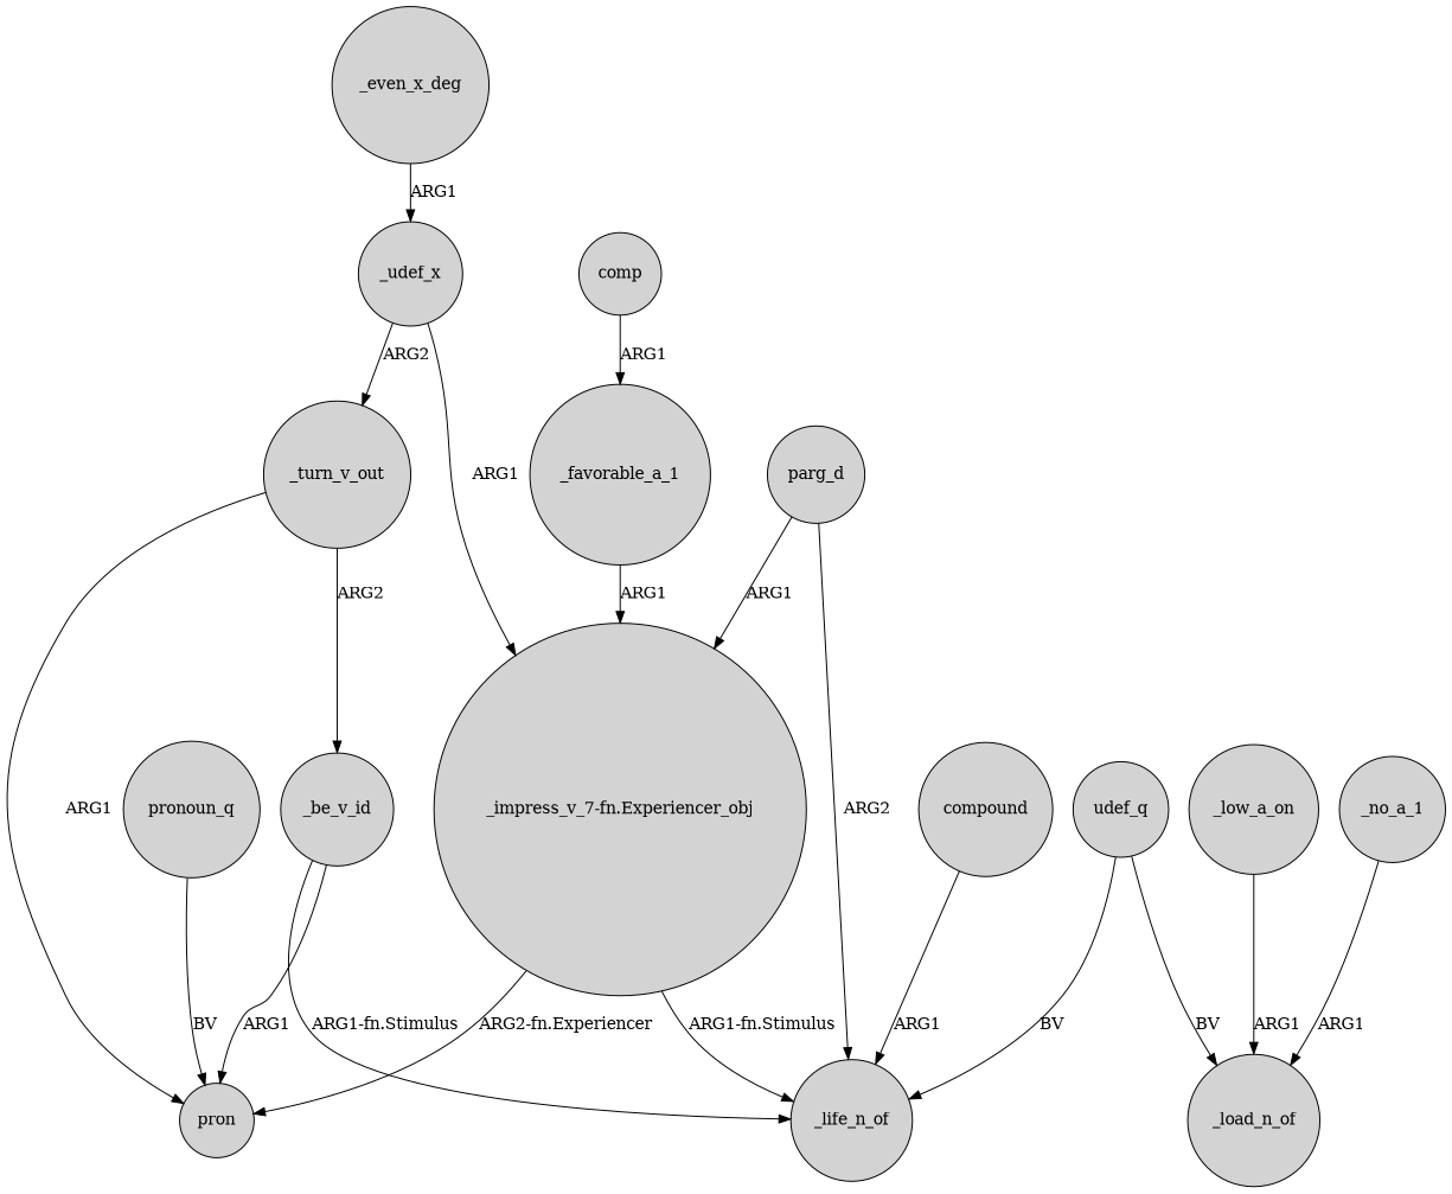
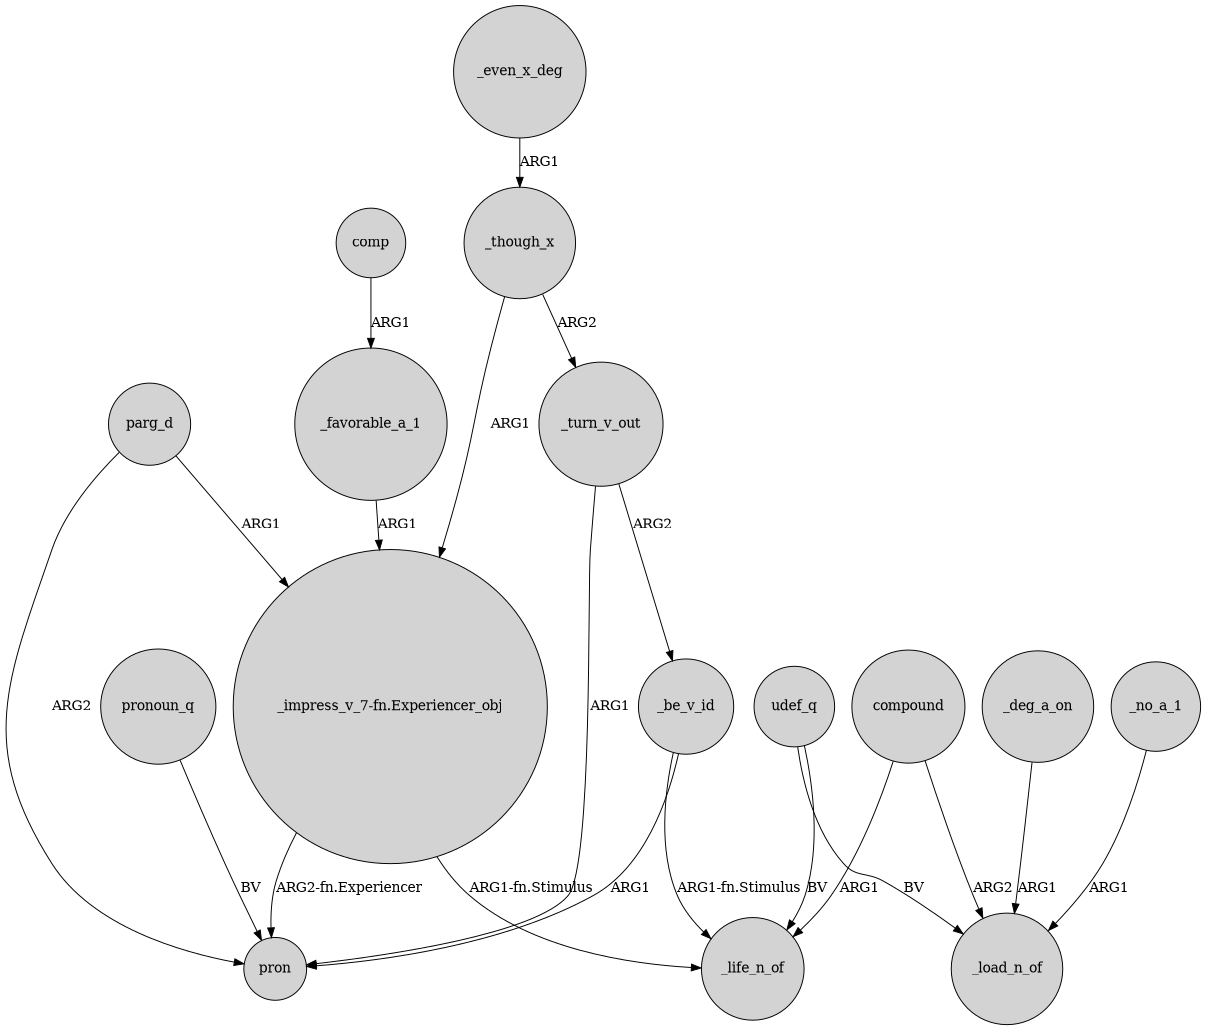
  digraph {
    node [shape=circle style=filled]
-   _though_x [label=_udef_x]
+   _though_x
    _turn_v_out
    n3 [label="_impress_v_7-fn.Experiencer_obj"]
    pron
    _be_v_id
    _life_n_of
    compound
    _load_n_of
    udef_q
    _even_x_deg
-   _low_a_on
+   _low_a_on [label=_deg_a_on]
    parg_d
    pronoun_q
    _no_a_1
    comp
    _favorable_a_1
    _though_x -> _turn_v_out [label=ARG2]
    _though_x -> n3 [label=ARG1]
    _turn_v_out -> pron [label=ARG1]
    _turn_v_out -> _be_v_id [label=ARG2]
    n3 -> pron [label="ARG2-fn.Experiencer"]
    n3 -> _life_n_of [label="ARG1-fn.Stimulus"]
    _be_v_id -> pron [label=ARG1]
    _be_v_id -> _life_n_of [label="ARG1-fn.Stimulus"]
    compound -> _life_n_of [label=ARG1]
+   compound -> _load_n_of [label=ARG2]
    udef_q -> _life_n_of [label=BV]
    udef_q -> _load_n_of [label=BV]
    _even_x_deg -> _though_x [label=ARG1]
    _low_a_on -> _load_n_of [label=ARG1]
    parg_d -> n3 [label=ARG1]
-   parg_d -> _life_n_of [label=ARG2]
+   parg_d -> pron [label=ARG2]
    pronoun_q -> pron [label=BV]
    _no_a_1 -> _load_n_of [label=ARG1]
    comp -> _favorable_a_1 [label=ARG1]
    _favorable_a_1 -> n3 [label=ARG1]
  }
